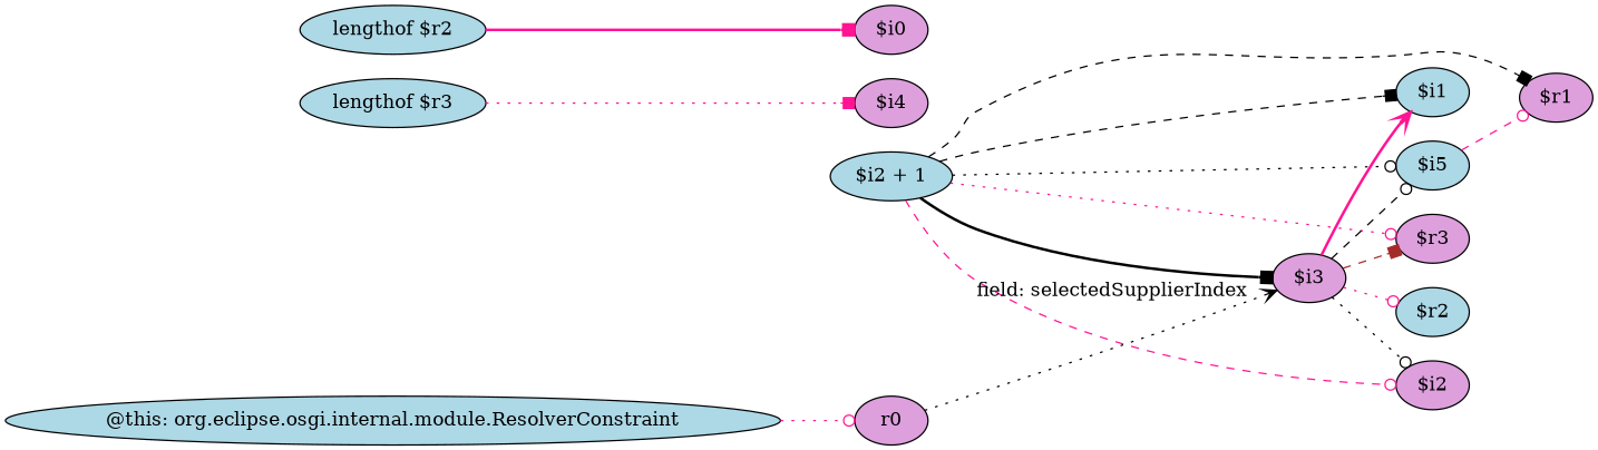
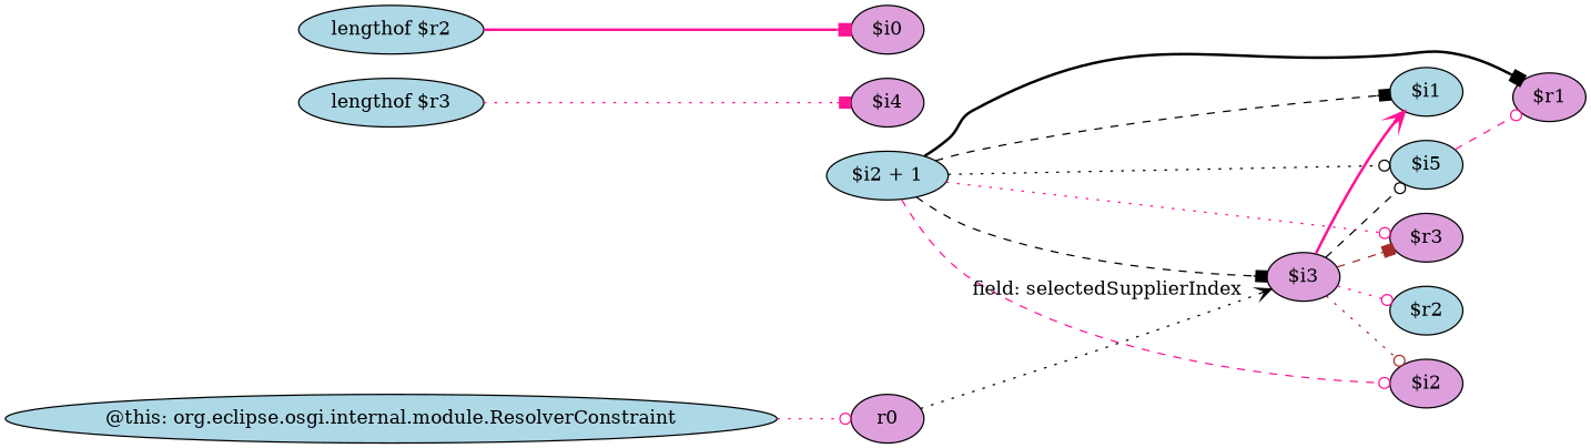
  digraph {
    fontname="DejaVu Serif"
    rankdir=LR
    node [fillcolor=lightblue fontname="DejaVu Serif" style=filled]
    edge [arrowhead=odot color=deeppink fontname="DejaVu Serif" style=dotted]
    n1 [label="$i2 + 1"]
    n2 [fillcolor=plum label="$r1"]
    n3 [label="$i1"]
    n4 [fillcolor=plum label="$i3"]
    n5 [fillcolor=plum label="$r3"]
    n6 [fillcolor=plum label="$i2"]
    n7 [label="$i5"]
    n8 [label="$r2"]
    n9 [label="lengthof $r3"]
    n10 [fillcolor=plum label="$i4"]
    n11 [label="@this: org.eclipse.osgi.internal.module.ResolverConstraint"]
    n12 [fillcolor=plum label=r0]
    n13 [label="lengthof $r2"]
    n14 [fillcolor=plum label="$i0"]
-   n1 -> n2 [arrowhead=box color=black style=dashed]
+   n1 -> n2 [arrowhead=box color=black style=bold]
    n1 -> n3 [arrowhead=box color=black style=dashed]
-   n1 -> n4 [arrowhead=box color=black style=bold]
+   n1 -> n4 [arrowhead=box color=black style=dashed]
    n1 -> n5
    n1 -> n6 [style=dashed]
    n1 -> n7 [color=black]
    n4 -> n3 [arrowhead=vee style=bold]
    n4 -> n5 [arrowhead=box color=brown style=dashed]
-   n4 -> n6 [color=black]
+   n4 -> n6 [color=brown]
    n4 -> n7 [color=black style=dashed]
    n4 -> n8
    n7 -> n2 [style=dashed]
    n9 -> n10 [arrowhead=box]
    n11 -> n12
    n12 -> n4 [arrowhead=vee color=black label="field: selectedSupplierIndex"]
    n13 -> n14 [arrowhead=box style=bold]
  }
